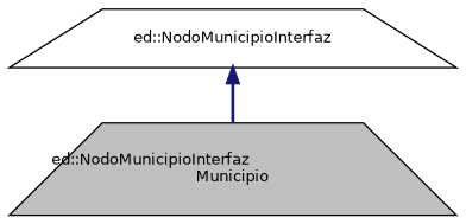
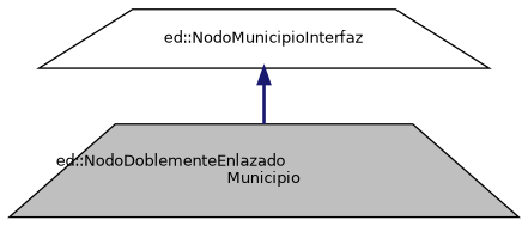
  digraph {
    node [color=black fontname=Helvetica fontsize=10 shape=trapezium style=filled]
-   n1 [fillcolor=grey75 fontcolor=black height=0.2 label="ed::NodoMunicipioInterfaz\lMunicipio" width=0.4]
+   n1 [fillcolor=grey75 fontcolor=black height=0.2 label="ed::NodoDoblementeEnlazado\lMunicipio" width=0.4]
    n2 [fillcolor=white height=0.2 label="ed::NodoMunicipioInterfaz" width=0.4]
    n2 -> n1 [color=midnightblue dir=back fontname=Helvetica fontsize=10 labelfontname=Helvetica labelfontsize=10 style=bold]
  }
